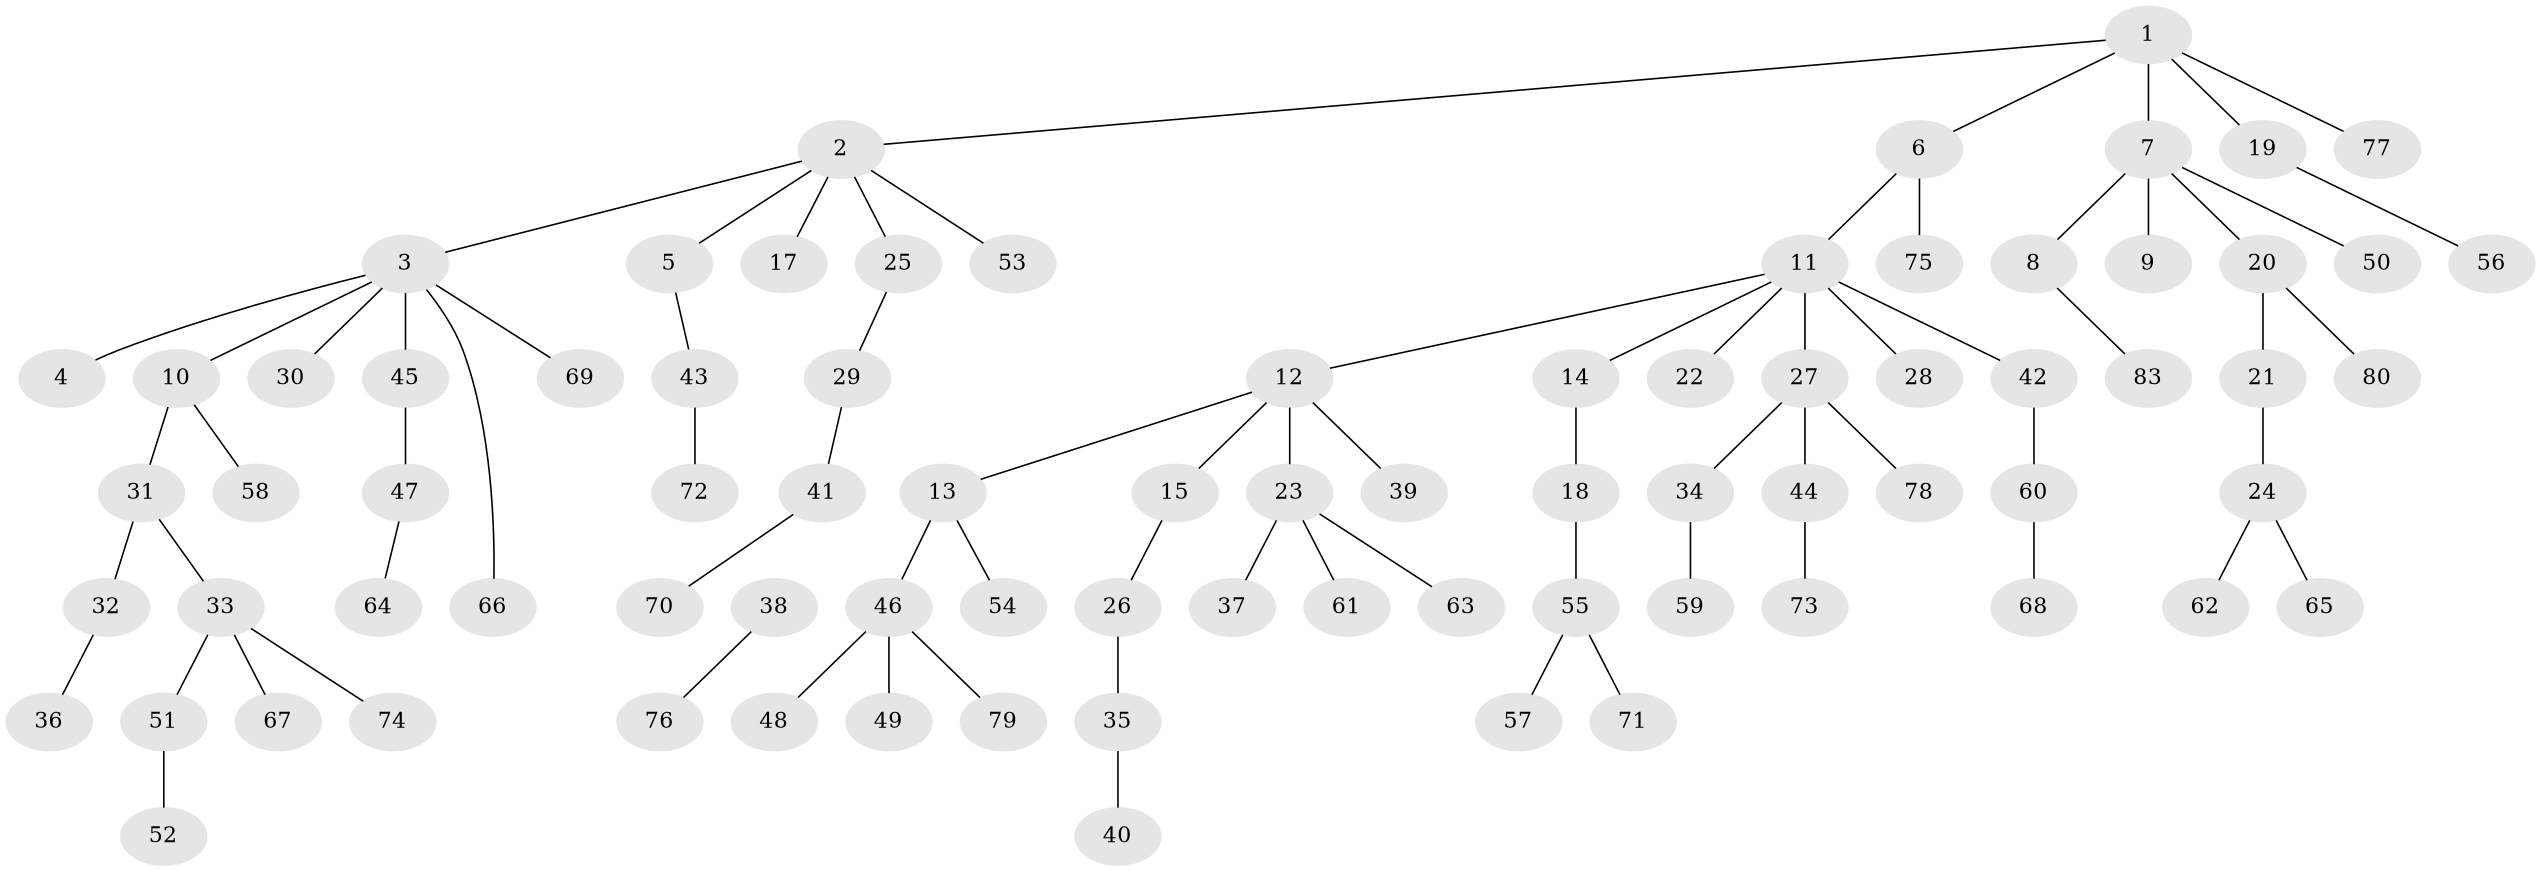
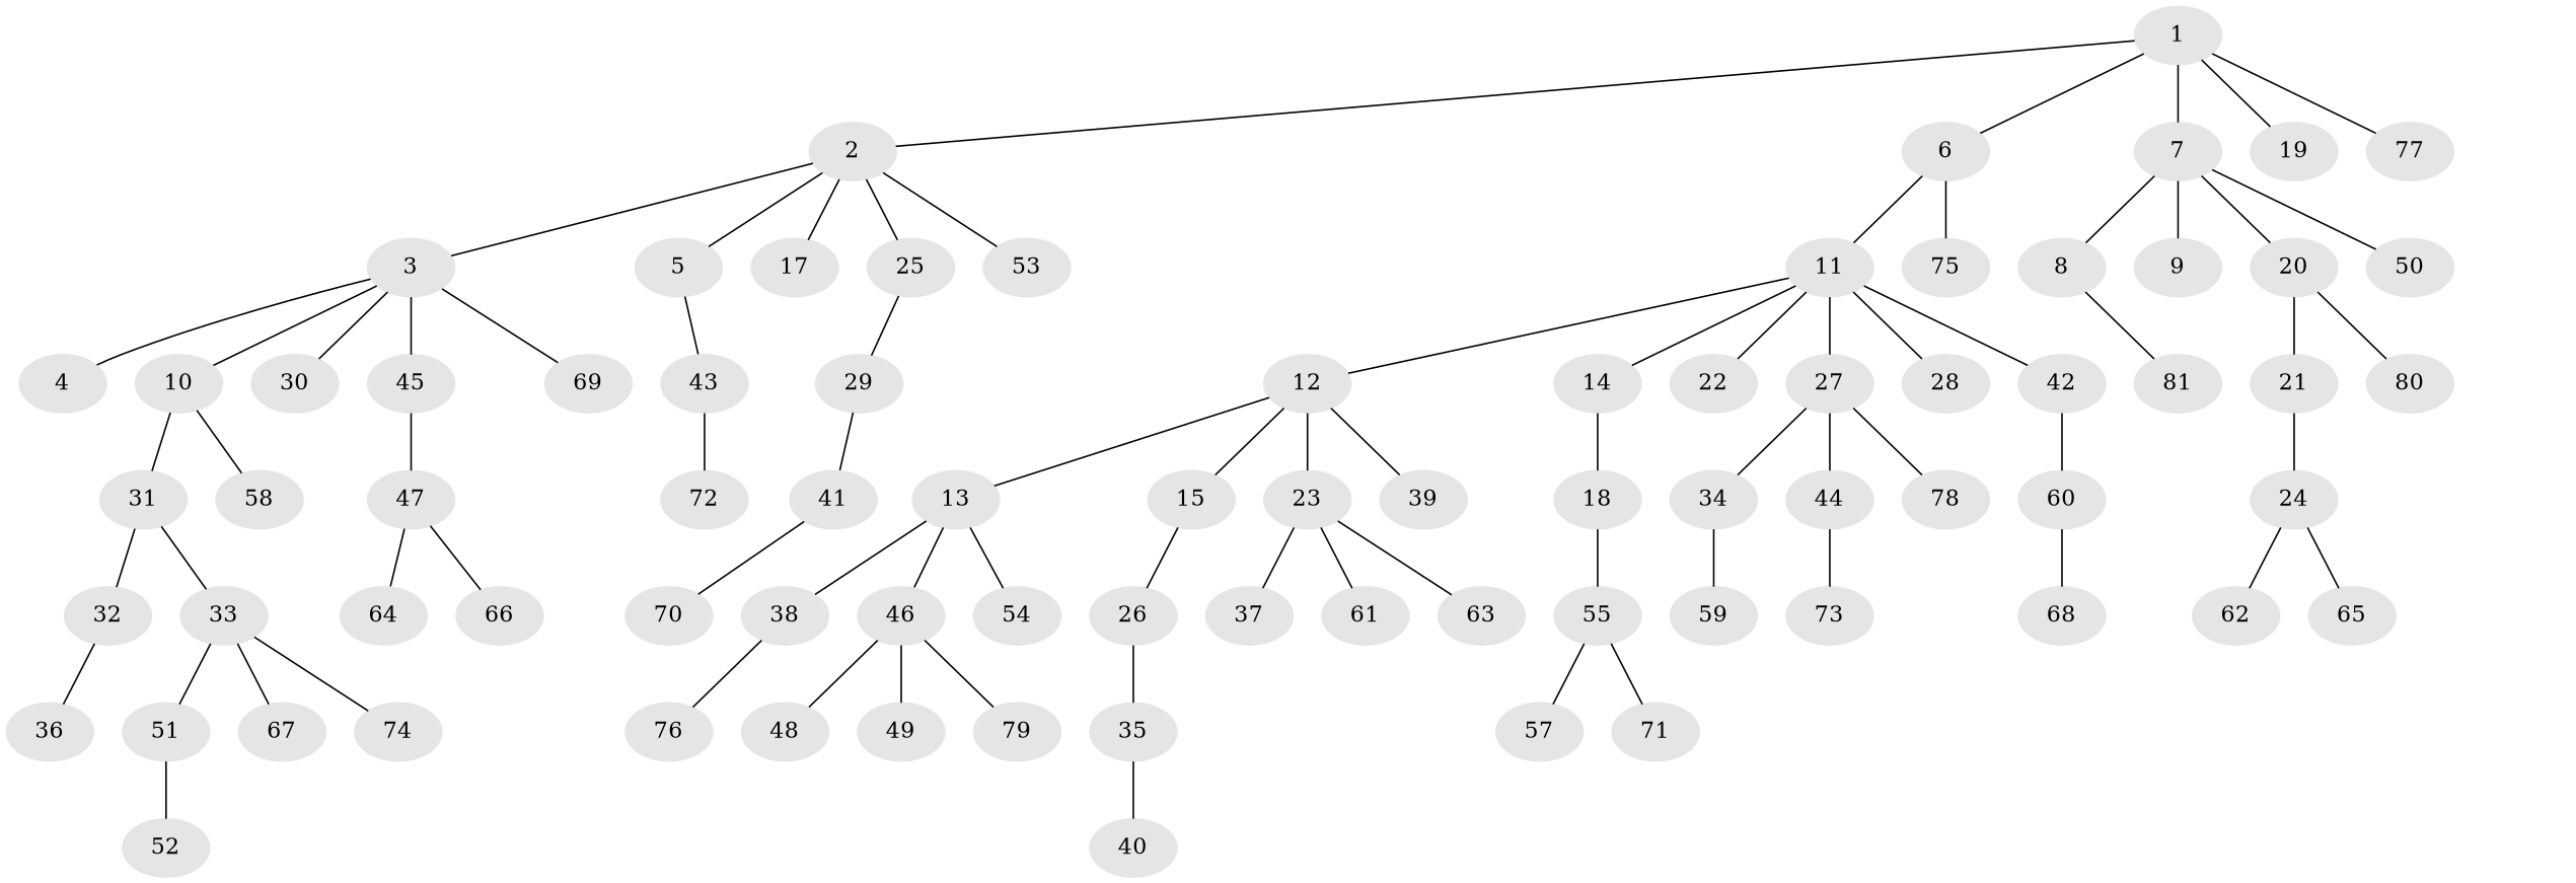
  graph {
    node [color=gray90 style=filled]
    1
    2
    6
    7
    19
    77
    3
    5
    17
    25
    53
    11
    75
    8
    9
    20
    50
-   56
    4
    10
    30
    45
    66
    69
    43
    29
    31
    58
    47
    72
    12
    14
    22
    27
    28
    42
-   81 [label=83]
+   81
    21
    80
    32
    33
    13
    15
    23
    39
    18
    34
    44
    78
    60
    38
    46
    54
    26
    37
    61
    63
    76
    48
    49
    79
    55
    35
    57
    71
    24
    62
    65
    41
    40
    59
    73
    70
    36
    51
    67
    74
    52
    68
    64
    1 -- 2
    1 -- 6
    1 -- 7
    1 -- 19
    1 -- 77
    2 -- 3
    2 -- 5
    2 -- 17
    2 -- 25
    2 -- 53
    6 -- 11
    6 -- 75
    7 -- 8
    7 -- 9
    7 -- 20
    7 -- 50
-   19 -- 56
    3 -- 4
    3 -- 10
    3 -- 30
    3 -- 45
-   3 -- 66
+   47 -- 66
    3 -- 69
    5 -- 43
    25 -- 29
    11 -- 12
    11 -- 14
    11 -- 22
    11 -- 27
    11 -- 28
    11 -- 42
    8 -- 81
    20 -- 21
    20 -- 80
    10 -- 31
    10 -- 58
    45 -- 47
    43 -- 72
    29 -- 41
    31 -- 32
    31 -- 33
    47 -- 64
    12 -- 13
    12 -- 15
    12 -- 23
    12 -- 39
    14 -- 18
    27 -- 34
    27 -- 44
    27 -- 78
    42 -- 60
    21 -- 24
    32 -- 36
    33 -- 51
    33 -- 67
    33 -- 74
+   13 -- 38
    13 -- 46
    13 -- 54
    15 -- 26
    23 -- 37
    23 -- 61
    23 -- 63
    18 -- 55
    34 -- 59
    44 -- 73
    60 -- 68
    38 -- 76
    46 -- 48
    46 -- 49
    46 -- 79
    26 -- 35
    55 -- 57
    55 -- 71
    35 -- 40
    24 -- 62
    24 -- 65
    41 -- 70
    51 -- 52
  }
